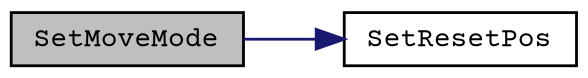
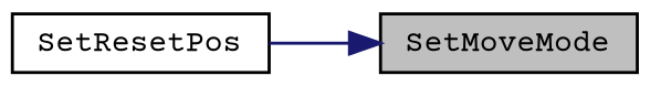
  digraph {
    rankdir=LR
    fontname="Courier Prime"
    node [color=black fontname="Courier Prime" fontsize=10 shape=record style=filled]
    n1 [fillcolor=grey75 fontcolor=black height=0.2 label=SetMoveMode width=0.4]
    n2 [fillcolor=white height=0.2 label=SetResetPos width=0.4]
-   n1 -> n2 [color=midnightblue fontname="Courier Prime" fontsize=10 labelfontname=Helvetica labelfontsize=10 style=solid]
+   n2 -> n1 [color=midnightblue fontname="Courier Prime" fontsize=10 labelfontname=Helvetica labelfontsize=10 style=solid]
  }
